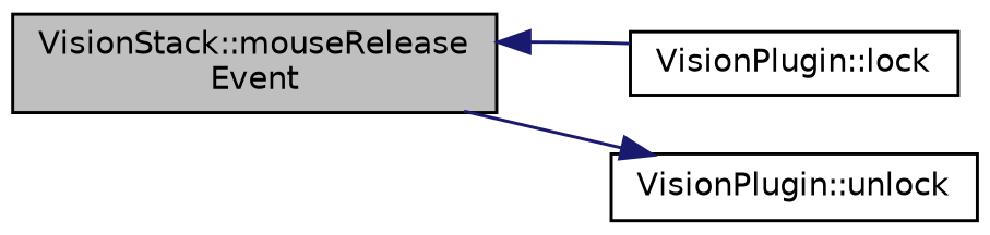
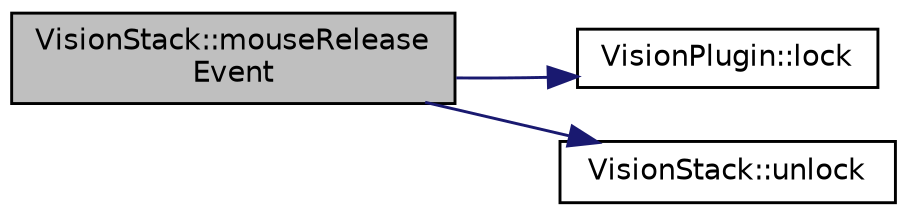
  digraph {
    rankdir=LR
    node [color=black fillcolor=white fontname=Helvetica fontsize=10 shape=record style=filled]
    edge [color=midnightblue fontname=Helvetica fontsize=10 labelfontname=Helvetica labelfontsize=10 style=solid]
    n1 [fillcolor=grey75 fontcolor=black height=0.2 label="VisionStack::mouseRelease\lEvent" width=0.4]
    n2 [height=0.2 label="VisionPlugin::lock" width=0.4]
-   n3 [height=0.2 label="VisionPlugin::unlock" width=0.4]
-   n2 -> n1
+   n3 [height=0.2 label="VisionStack::unlock" width=0.4]
+   n1 -> n2
    n1 -> n3
  }
